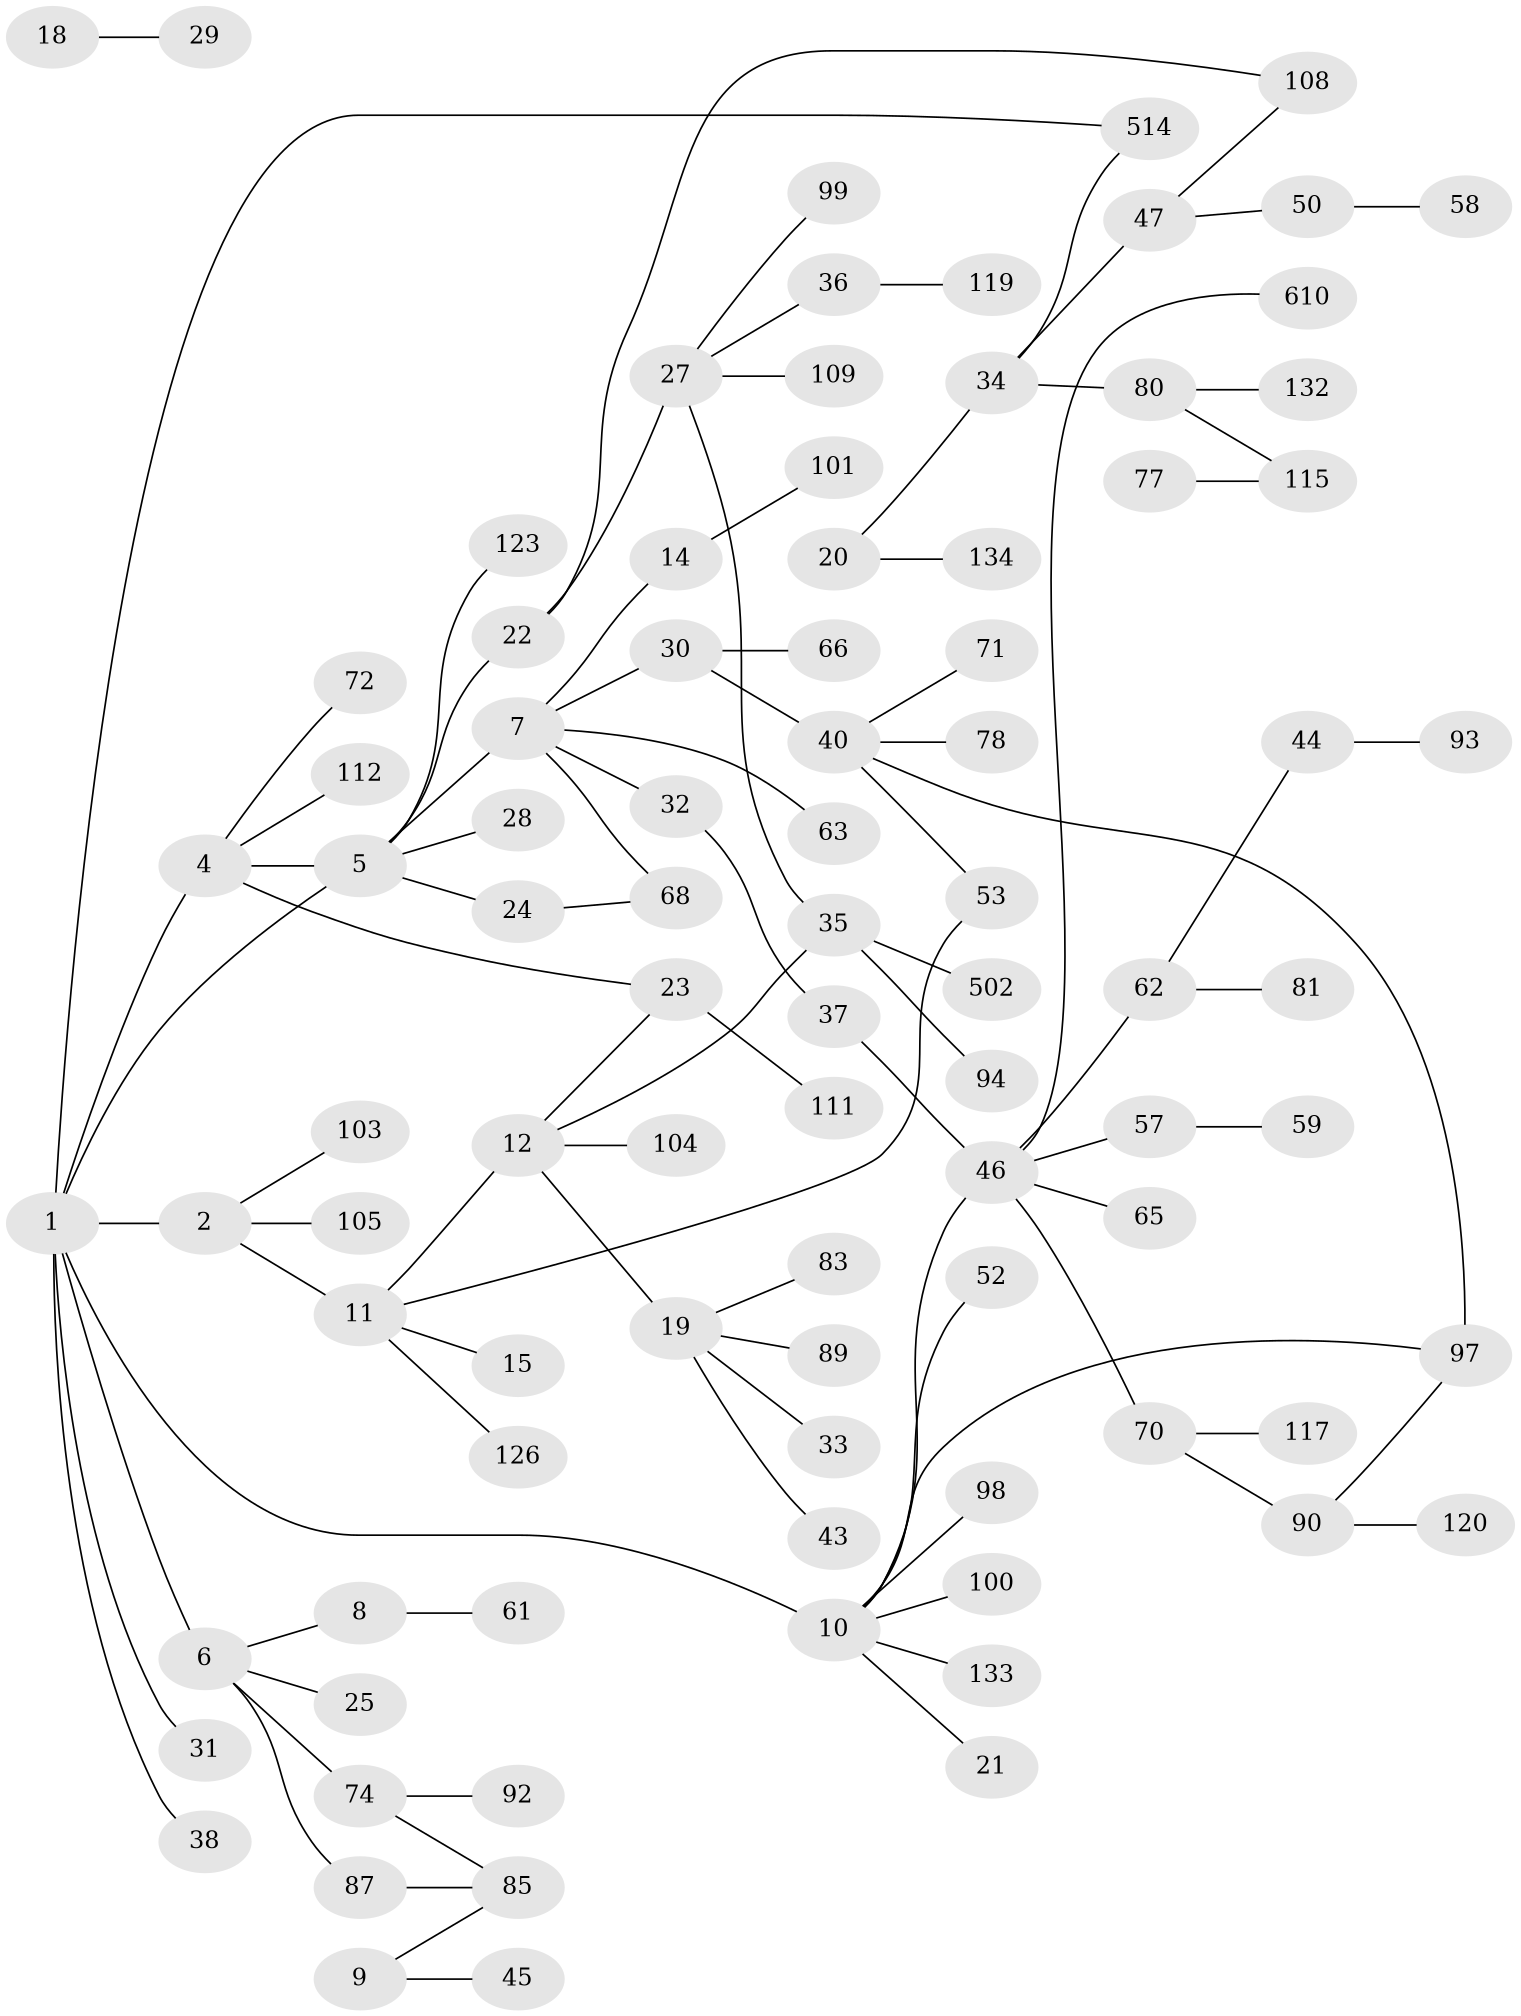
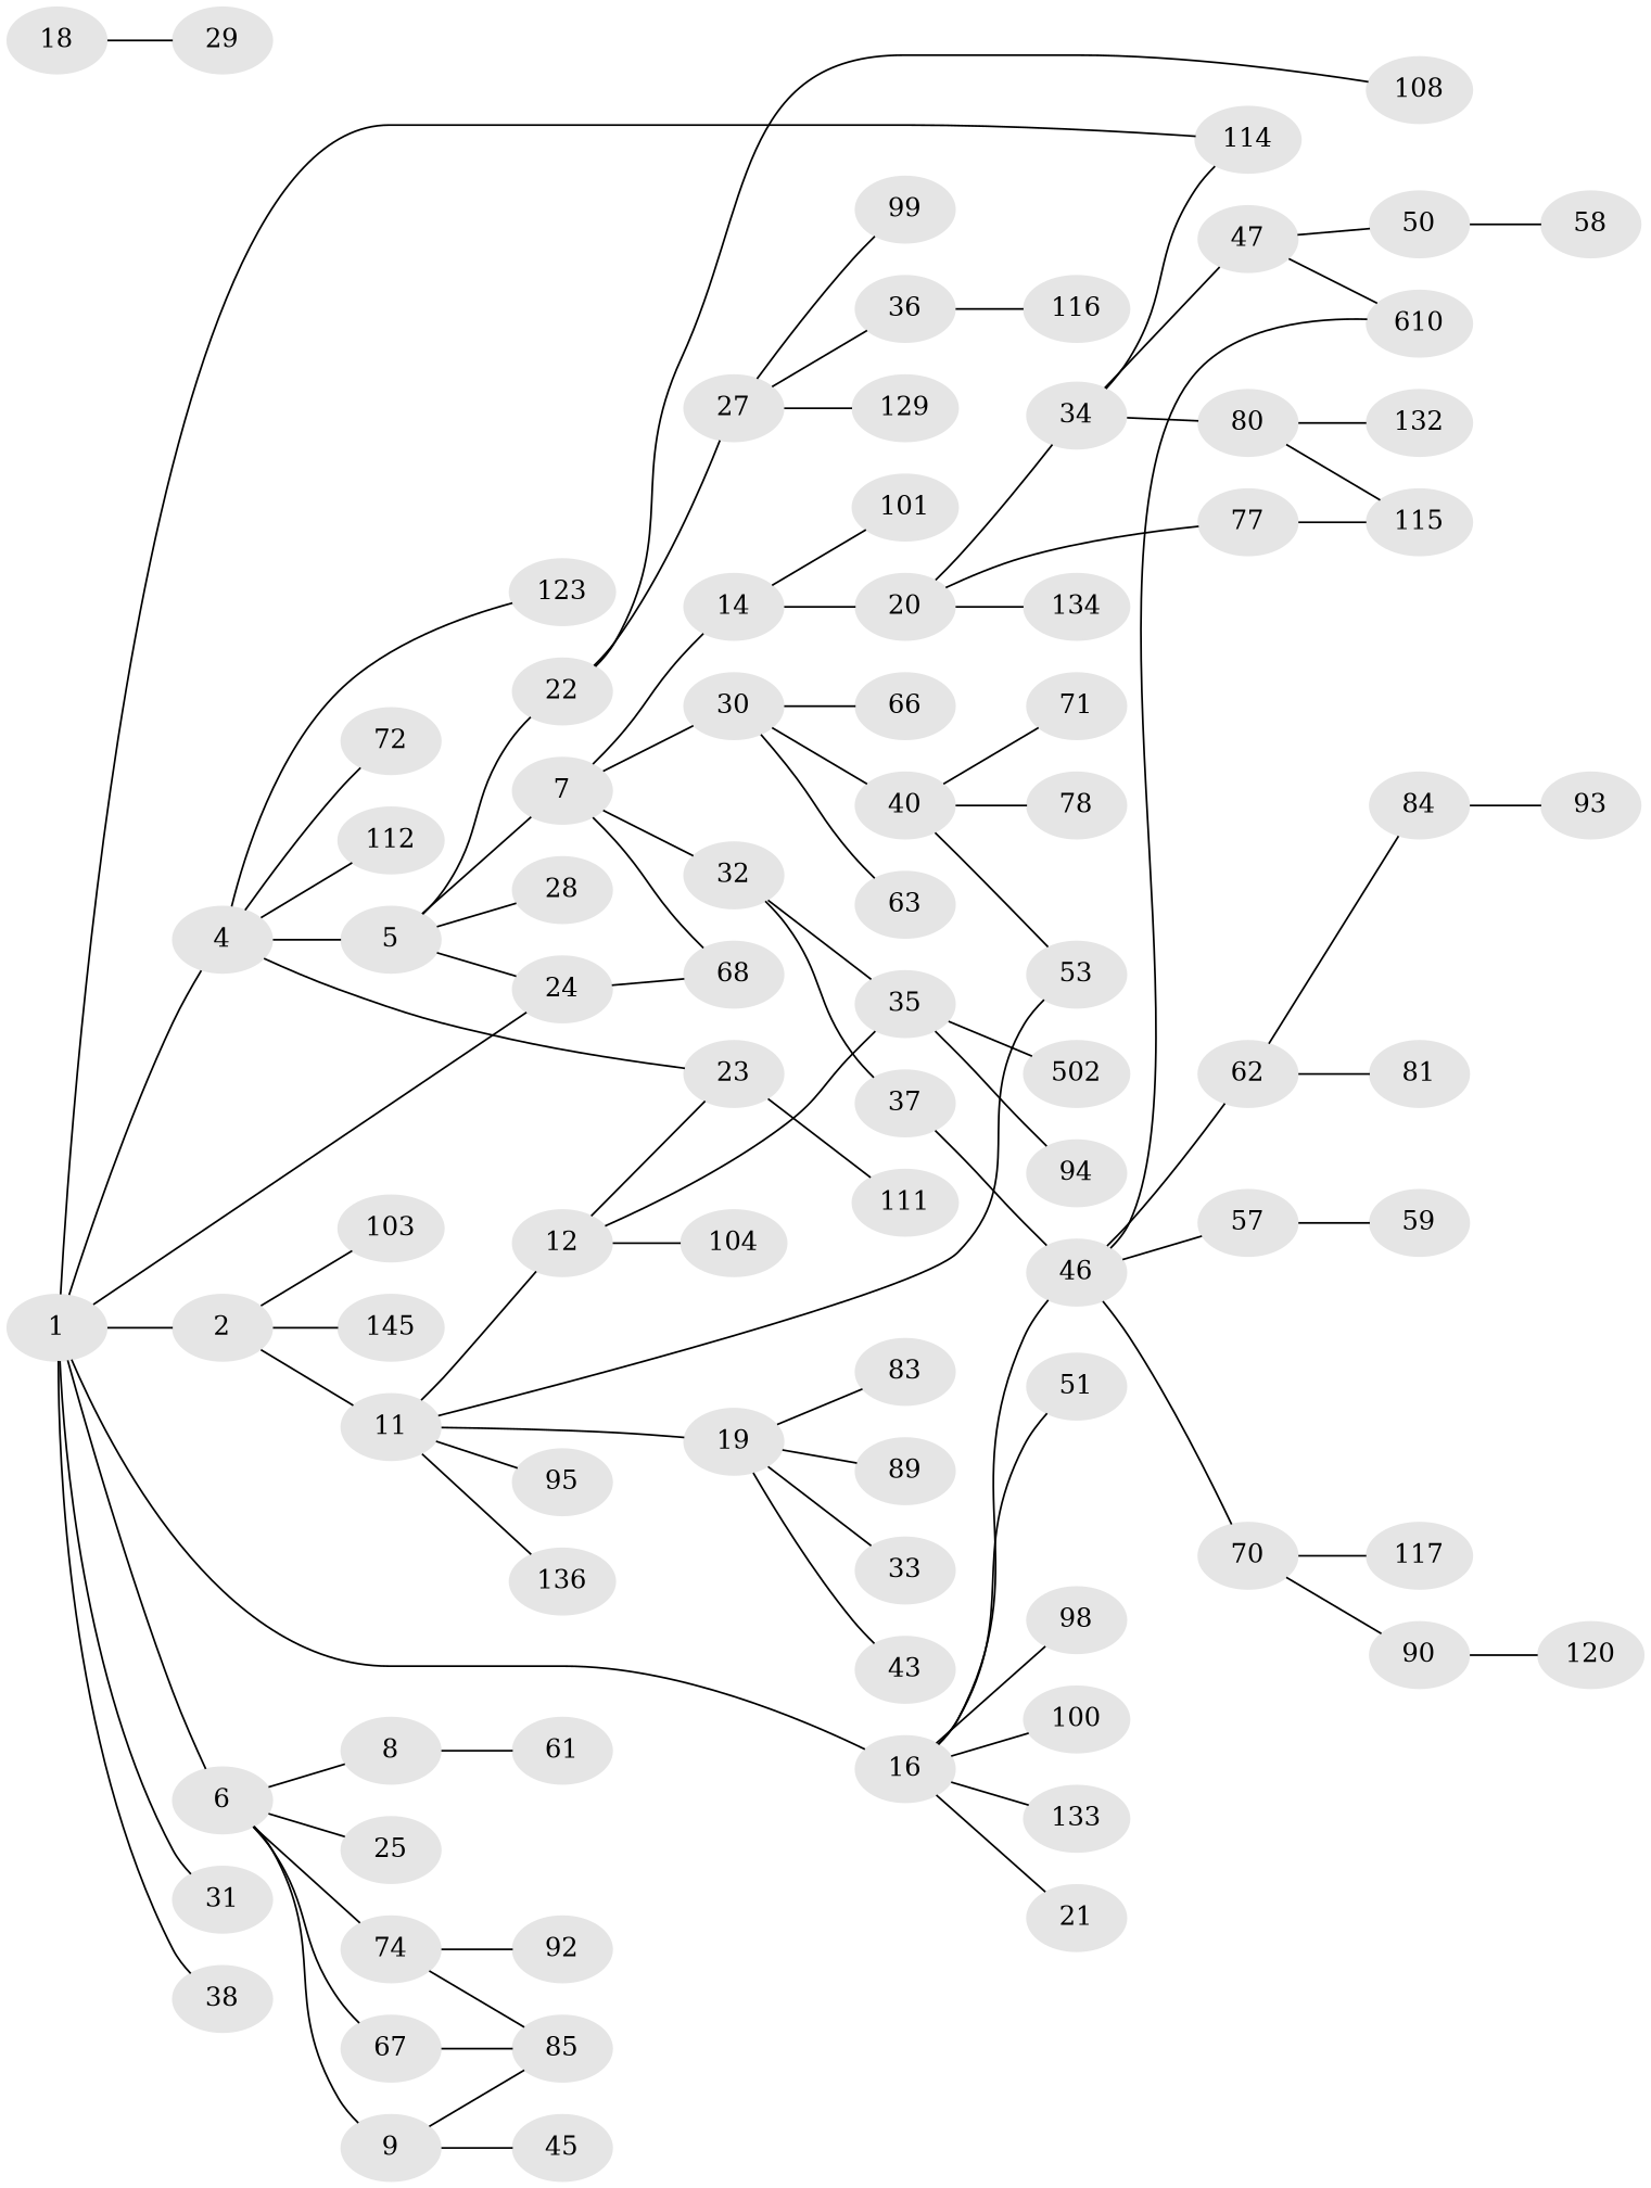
  graph {
    rankdir=LR
    node [color=gray90 style=filled]
    1 [super="+131"]
    2 [super="+3"]
    4 [super="+54"]
    5 [super="+16"]
    6 [super="+122"]
-   10 [super="+13"]
+   10 [super="+13" label=16]
    31 [super="+79"]
    38
-   114 [label=514]
+   114
    11 [super="+17"]
    103
-   105
+   105 [label=145]
    23 [super="+56"]
    72 [super="+96"]
    112
    123
    7 [super="+73"]
    22 [super="+118"]
    24 [super="+69"]
    28
    8
    9
    25 [super="+125"]
-   67 [label=87]
+   67
    74 [super="+91"]
    21 [super="+49"]
    46 [super="+48"]
-   51 [super="+75" label=52]
-   97 [super="+127"]
+   51 [super="+75"]
    98
    100
    133
    12 [super="+121"]
-   15 [super="+39"]
+   15 [super="+39" label=95]
    19 [super="+60"]
    53
-   126
+   126 [label=136]
    111
    14 [super="+44"]
    30 [super="+42"]
    32 [super="+86"]
    68 [super="+87"]
    18 [super="+26"]
    29 [super="+64"]
    27 [super="+88"]
    108
    61
    45
    85 [super="+107"]
    92
    20 [super="+113"]
    101 [super="+128"]
    40 [super="+119"]
    63
    66
    35 [super="+106"]
    37 [super="+52"]
    57 [super="+129"]
    62 [super="+76"]
-   65
    70
    n62 [label=610]
    104
    33 [super="+95"]
    43
    83
    89
    94
    n69 [label=502]
    34 [super="+41"]
    77
    134
    47
    80
    115 [super="+130"]
    36
    99
-   109
-   116 [label=119]
+   109 [label=129]
+   116
    71
    78
    50 [super="+55"]
    132
    59
    81
-   84 [label=44]
+   84
    90 [super="+124"]
    117
    58 [super="+82"]
    93
    120
    1 -- 2
    1 -- 4
-   1 -- 5
+   1 -- 24
    1 -- 6
    1 -- 10
    1 -- 31
    1 -- 38
    1 -- 114
    2 -- 11
    2 -- 103
    2 -- 105
    4 -- 5
    4 -- 23 [weight=2]
    4 -- 72
    4 -- 112
-   5 -- 123
+   4 -- 123
    5 -- 7
    5 -- 22
    5 -- 24
    5 -- 28
    6 -- 8
+   6 -- 9
    6 -- 25
    6 -- 67
    6 -- 74
    10 -- 21
    10 -- 46
    10 -- 51
-   10 -- 97
    10 -- 98
    10 -- 100
    10 -- 133
    11 -- 12
    11 -- 15
-   12 -- 19
+   11 -- 19
    11 -- 53
    11 -- 126
    23 -- 111
    7 -- 14
    7 -- 30
    7 -- 32
    7 -- 68
    22 -- 27
    22 -- 108
    24 -- 68
    8 -- 61
    9 -- 45
    9 -- 85
    67 -- 85
    74 -- 85
    74 -- 92
    46 -- 57
    46 -- 62
-   46 -- 65
    46 -- 70
    46 -- n62
    12 -- 23
    12 -- 35
    12 -- 104
    19 -- 33
    19 -- 43
    19 -- 83
    19 -- 89
+   14 -- 20
    14 -- 101
    30 -- 40
-   7 -- 63
+   30 -- 63
    30 -- 66
-   27 -- 35
+   32 -- 35
    32 -- 37
    18 -- 29
    27 -- 36
    27 -- 99
    27 -- 109
    20 -- 34
+   20 -- 77
    20 -- 134
-   40 -- 97
    40 -- 53
    40 -- 71
    40 -- 78
    35 -- 94
    35 -- n69
    37 -- 46
    57 -- 59
    62 -- 81
    62 -- 84
    70 -- 90
    70 -- 117
    34 -- 114
    34 -- 47
    34 -- 80
    77 -- 115
-   47 -- 108
+   47 -- n62
    47 -- 50
    80 -- 115
    80 -- 132
    36 -- 116
    50 -- 58
    84 -- 93
-   90 -- 97
    90 -- 120
  }
